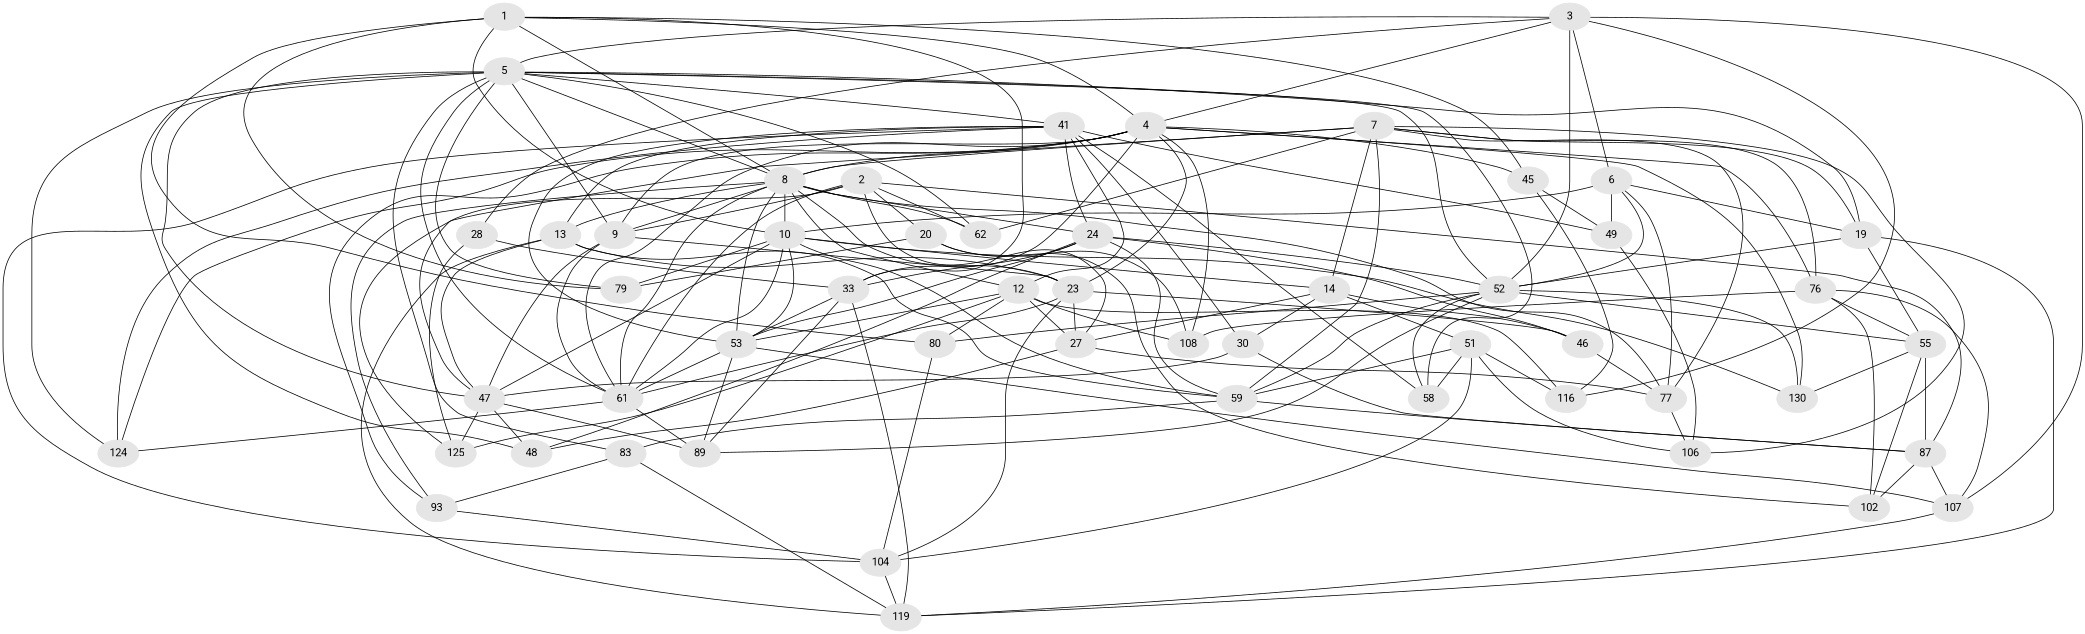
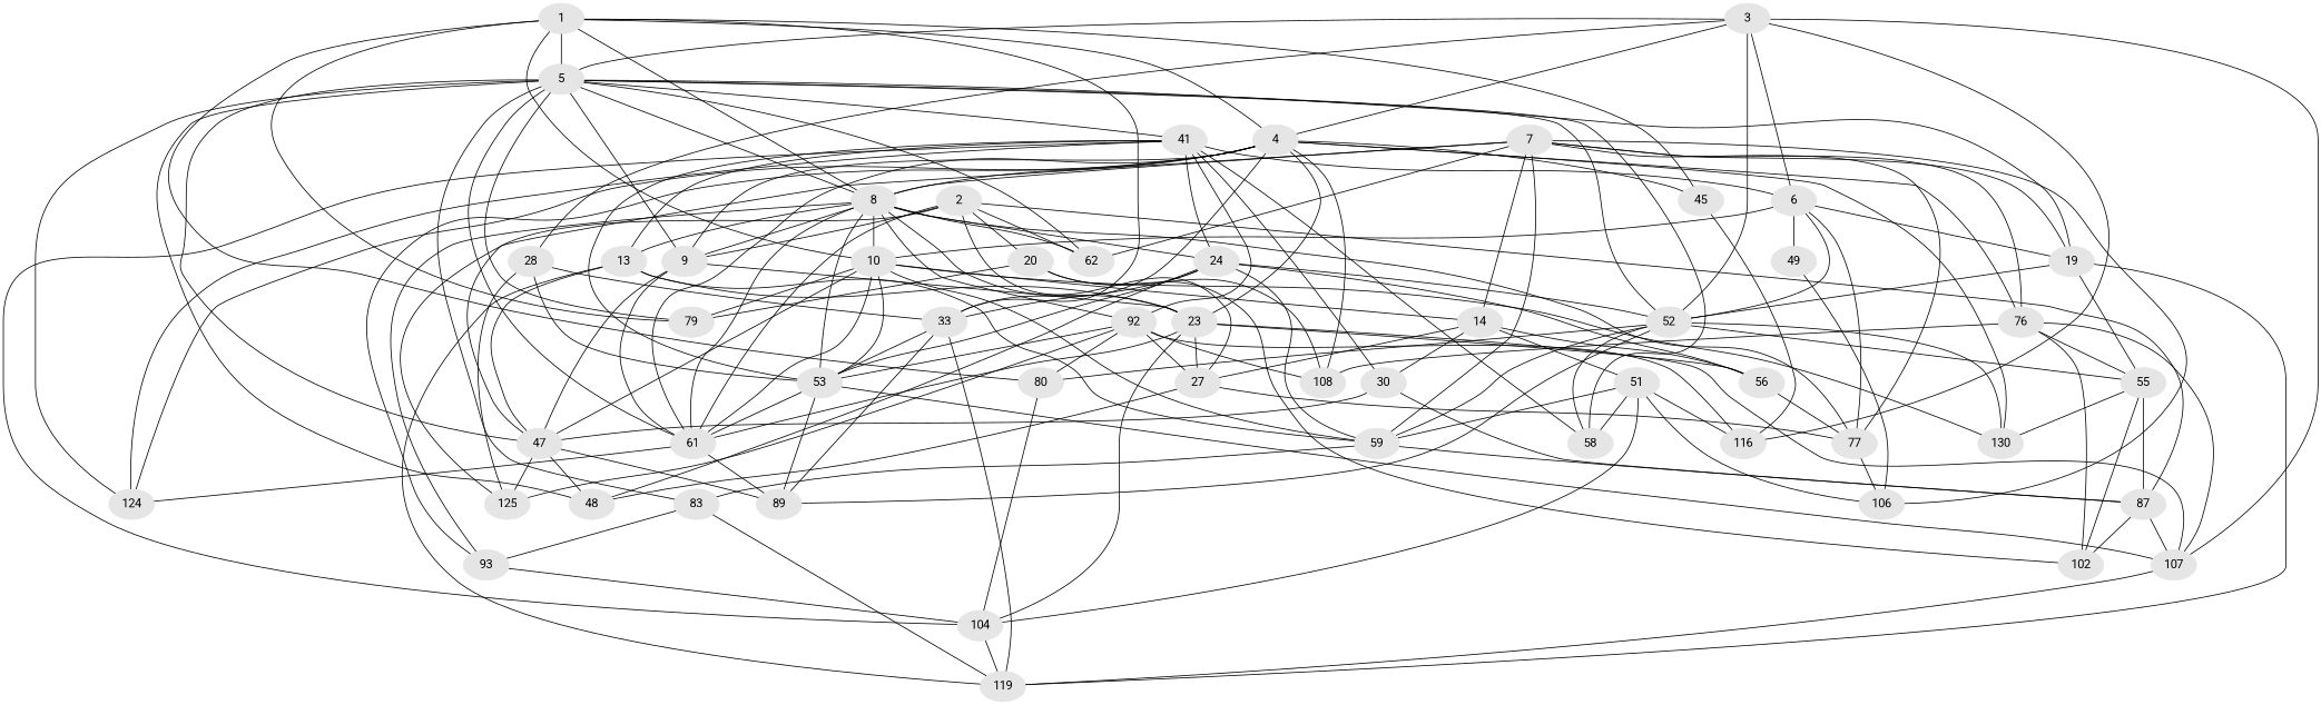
  graph {
    fontname=Roboto
    node [color=gray90 fontname=Roboto style=filled]
    edge [fontname=Roboto]
    1 [super="+22+18"]
    4 [super="+96+73+15"]
    5 [super="+26+32"]
    8 [super="+98+29+37"]
    10 [super="+31+21"]
    33 [super="+134+112"]
    45
    79
    80
    9 [super="+123+117+135"]
    61 [super="+99"]
    23 [super="+34+66"]
    n13 [label=76 super="+122"]
    93
    108
    124
    130
    62
    52 [super="+70+86+103"]
    n20 [label=41 super="+67+64"]
    19 [super="+91"]
    47 [super="+81+84"]
    48
    58
    83
    77 [super="+129"]
-   12 [super="+25"]
+   12 [super="+25" label=92]
    13 [super="+16+114"]
    24 [super="+42+40"]
    53 [super="+105+72"]
    14 [super="+38"]
    59 [super="+127+68+126"]
    119 [super="+121"]
    89 [super="+118"]
    116
    49
    104 [super="+120"]
    2 [super="+65"]
    20
    27 [super="+57"]
    87 [super="+97"]
    125
    102
    107 [super="+113"]
    3 [super="+69"]
    6 [super="+101"]
    28
    55 [super="+60"]
-   46
+   46 [label=56]
    30
    106
    7 [super="+54"]
    51 [super="+56"]
    1 -- 4
+   1 -- 5 [weight=2]
    1 -- 8
    1 -- 10 [weight=2]
    1 -- 33
    1 -- 45
    1 -- 79
    1 -- 80
    4 -- 8
    4 -- 33
    4 -- 45
    4 -- 9 [weight=2]
    4 -- 61
    4 -- 23
    4 -- n13
    4 -- 93
    4 -- 108
    4 -- 124
    4 -- 130
    5 -- 8
    5 -- 79
    5 -- 9
    5 -- 61 [weight=2]
    5 -- 124
    5 -- 62
    5 -- 52
    5 -- n20
    5 -- 19
    5 -- 47
    5 -- 48
    5 -- 58
    5 -- 83
    8 -- 10 [weight=2]
    8 -- 9
    8 -- 61
    8 -- 23
    8 -- 93
    8 -- 62
    8 -- 77
    8 -- 12
    8 -- 13
    8 -- 24
    8 -- 53
    10 -- 79
    10 -- 61
    10 -- 130
    10 -- 47 [weight=2]
    10 -- 53
    10 -- 14
    10 -- 59
    33 -- 53
    33 -- 119
    33 -- 89 [weight=2]
    45 -- 116
-   45 -- 49
    80 -- 104
    9 -- 61
    9 -- 23
    9 -- 47
    61 -- 124
    61 -- 89
    23 -- 61
    23 -- 104
    23 -- 27
+   23 -- 107
    23 -- 46
    n13 -- 108
    n13 -- 102
    n13 -- 107
    n13 -- 55
    93 -- 104
    52 -- 80
    52 -- 130
    52 -- 58
    52 -- 59
    52 -- 89
    52 -- 55
    n20 -- 124
    n20 -- 58
    n20 -- 12
    n20 -- 13
    n20 -- 24
    n20 -- 53
-   n20 -- 49
+   n20 -- 6
    n20 -- 104
    n20 -- 30
    19 -- 52
    19 -- 119
    19 -- 55
    47 -- 48
    47 -- 89
    47 -- 125
    83 -- 93
    83 -- 119
    77 -- 106
    12 -- 80
    12 -- 108
    12 -- 53
    12 -- 116
    12 -- 27
    12 -- 125
    13 -- 23 [weight=2]
    13 -- 47
    13 -- 59 [weight=2]
    13 -- 119
    24 -- 33
    24 -- 52
    24 -- 48
    24 -- 53
    24 -- 59
    24 -- 46
    53 -- 61
    53 -- 89
    53 -- 107
    14 -- 27
    14 -- 46
    14 -- 30
    14 -- 51
    59 -- 83
    59 -- 87
    49 -- 106
    104 -- 119
    2 -- 9
    2 -- 61 [weight=2]
    2 -- 62
    2 -- 20
    2 -- 27
    2 -- 87
    2 -- 125
    20 -- 79
    20 -- 108
    20 -- 102
    27 -- 48
    27 -- 77
    87 -- 102
    87 -- 107
    107 -- 119
    3 -- 4
    3 -- 5
    3 -- 52 [weight=2]
    3 -- 116
    3 -- 107
    3 -- 6
    3 -- 28
    6 -- 10
    6 -- 52
    6 -- 19
    6 -- 77
    6 -- 49
    28 -- 33
+   28 -- 53
    28 -- 125
    55 -- 130
    55 -- 87
    55 -- 102
    46 -- 77
    30 -- 47
    30 -- 87
    7 -- 8
    7 -- n13
    7 -- 62
    7 -- 19
    7 -- 47
    7 -- 77
    7 -- 14
    7 -- 59 [weight=2]
    7 -- 106
    51 -- 58
    51 -- 59
    51 -- 116
    51 -- 104
    51 -- 106
  }
